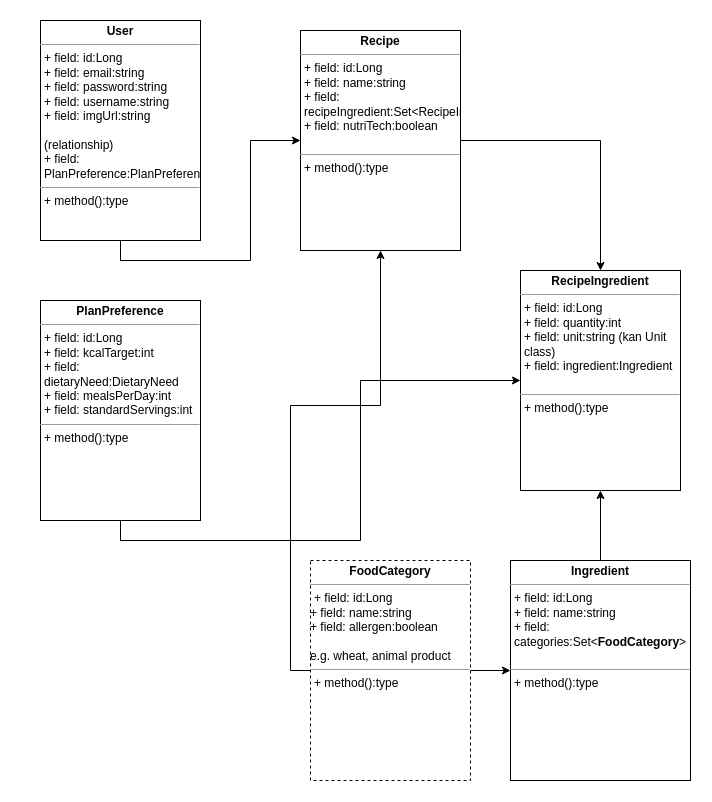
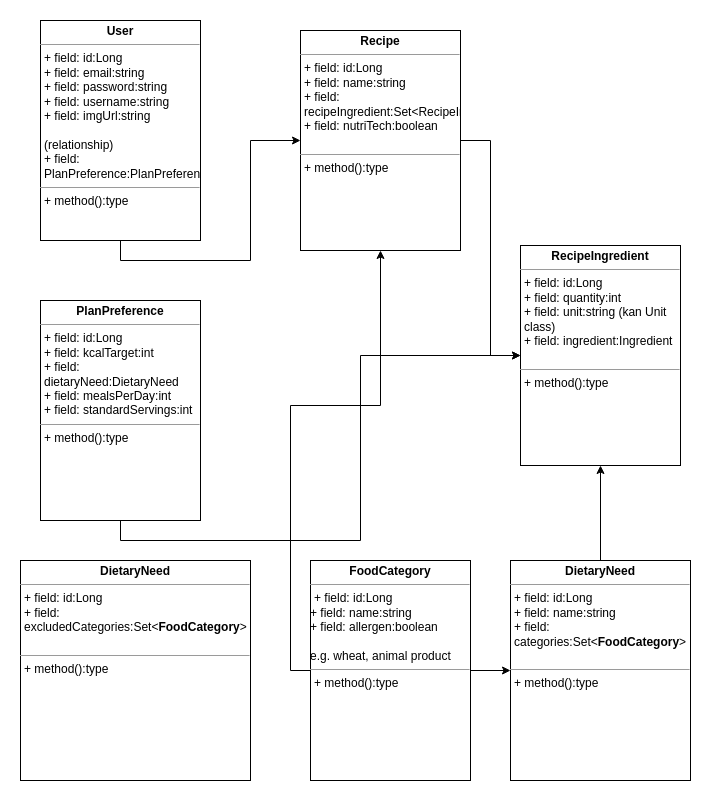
  <mxCell id="0" />
  <mxCell id="1" parent="0" />
  <mxCell id="2" style="edgeStyle=orthogonalEdgeStyle;rounded=0;orthogonalLoop=1;jettySize=auto;html=1;exitX=0.5;exitY=1;exitDx=0;exitDy=0;" parent="1" source="3" target="13" edge="1"><mxGeometry relative="1" as="geometry" /></mxCell>
  <mxCell id="3" value="&lt;p style=&quot;margin:0px;margin-top:4px;text-align:center;&quot;&gt;&lt;b&gt;User&lt;/b&gt;&lt;/p&gt;&lt;hr size=&quot;1&quot;&gt;&lt;p style=&quot;border-color: var(--border-color); margin: 0px 0px 0px 4px;&quot;&gt;+ field: id:Long&lt;/p&gt;&lt;p style=&quot;border-color: var(--border-color); margin: 0px 0px 0px 4px;&quot;&gt;&lt;span style=&quot;background-color: initial;&quot;&gt;+ field: email:string&lt;/span&gt;&lt;br&gt;&lt;/p&gt;&lt;p style=&quot;border-color: var(--border-color); margin: 0px 0px 0px 4px;&quot;&gt;+ field: password:string&lt;/p&gt;&lt;p style=&quot;border-color: var(--border-color); margin: 0px 0px 0px 4px;&quot;&gt;+ field: username:string&lt;/p&gt;&lt;p style=&quot;border-color: var(--border-color); margin: 0px 0px 0px 4px;&quot;&gt;+ field: imgUrl:string&lt;/p&gt;&lt;p style=&quot;border-color: var(--border-color); margin: 0px 0px 0px 4px;&quot;&gt;&lt;br&gt;&lt;/p&gt;&lt;p style=&quot;border-color: var(--border-color); margin: 0px 0px 0px 4px;&quot;&gt;(relationship)&lt;/p&gt;&lt;p style=&quot;border-color: var(--border-color); margin: 0px 0px 0px 4px;&quot;&gt;+ field: PlanPreference:PlanPreference&lt;br&gt;&lt;/p&gt;&lt;hr size=&quot;1&quot;&gt;&lt;p style=&quot;margin:0px;margin-left:4px;&quot;&gt;+ method():type&lt;/p&gt;" style="verticalAlign=top;align=left;overflow=fill;fontSize=12;fontFamily=Helvetica;html=1;whiteSpace=wrap;" parent="1" vertex="1"><mxGeometry x="40" y="20" width="160" height="220" as="geometry" /></mxCell>
  <mxCell id="4" value="&lt;p style=&quot;margin:0px;margin-top:4px;text-align:center;&quot;&gt;&lt;b&gt;PlanPreference&lt;/b&gt;&lt;/p&gt;&lt;hr size=&quot;1&quot;&gt;&lt;p style=&quot;border-color: var(--border-color); margin: 0px 0px 0px 4px;&quot;&gt;+ field: id:Long&lt;/p&gt;&lt;p style=&quot;border-color: var(--border-color); margin: 0px 0px 0px 4px;&quot;&gt;&lt;span style=&quot;background-color: initial;&quot;&gt;+ field: kcalTarget:int&lt;/span&gt;&lt;br&gt;&lt;/p&gt;&lt;p style=&quot;border-color: var(--border-color); margin: 0px 0px 0px 4px;&quot;&gt;+ field: dietaryNeed:DietaryNeed&lt;/p&gt;&lt;p style=&quot;border-color: var(--border-color); margin: 0px 0px 0px 4px;&quot;&gt;+ field: mealsPerDay:int&lt;/p&gt;&lt;p style=&quot;border-color: var(--border-color); margin: 0px 0px 0px 4px;&quot;&gt;&lt;span style=&quot;background-color: initial;&quot;&gt;+ field: standardServings:int&lt;/span&gt;&lt;br&gt;&lt;/p&gt;&lt;hr size=&quot;1&quot;&gt;&lt;p style=&quot;margin:0px;margin-left:4px;&quot;&gt;+ method():type&lt;/p&gt;" style="verticalAlign=top;align=left;overflow=fill;fontSize=12;fontFamily=Helvetica;html=1;whiteSpace=wrap;" parent="1" vertex="1"><mxGeometry x="40" y="300" width="160" height="220" as="geometry" /></mxCell>
+ <mxCell id="5" value="&lt;p style=&quot;margin:0px;margin-top:4px;text-align:center;&quot;&gt;&lt;b&gt;DietaryNeed&lt;/b&gt;&lt;/p&gt;&lt;hr size=&quot;1&quot;&gt;&lt;p style=&quot;border-color: var(--border-color); margin: 0px 0px 0px 4px;&quot;&gt;+ field: id:Long&lt;/p&gt;&lt;p style=&quot;border-color: var(--border-color); margin: 0px 0px 0px 4px;&quot;&gt;+ field: excludedCategories:Set&amp;lt;&lt;b style=&quot;border-color: var(--border-color); text-align: center;&quot;&gt;FoodCategory&lt;/b&gt;&lt;span style=&quot;background-color: initial;&quot;&gt;&amp;gt;&lt;/span&gt;&lt;/p&gt;&lt;p style=&quot;border-color: var(--border-color); margin: 0px 0px 0px 4px;&quot;&gt;&lt;br&gt;&lt;/p&gt;&lt;hr size=&quot;1&quot;&gt;&lt;p style=&quot;margin:0px;margin-left:4px;&quot;&gt;+ method():type&lt;/p&gt;" style="verticalAlign=top;align=left;overflow=fill;fontSize=12;fontFamily=Helvetica;html=1;whiteSpace=wrap;" parent="1" vertex="1"><mxGeometry x="20" y="560" width="230" height="220" as="geometry" /></mxCell>
  <mxCell id="6" style="edgeStyle=orthogonalEdgeStyle;rounded=0;orthogonalLoop=1;jettySize=auto;html=1;exitX=0;exitY=0.5;exitDx=0;exitDy=0;" parent="1" source="8" target="13" edge="1"><mxGeometry relative="1" as="geometry" /></mxCell>
  <mxCell id="7" style="edgeStyle=orthogonalEdgeStyle;rounded=0;orthogonalLoop=1;jettySize=auto;html=1;exitX=1;exitY=0.5;exitDx=0;exitDy=0;entryX=0;entryY=0.5;entryDx=0;entryDy=0;" parent="1" source="8" target="10" edge="1"><mxGeometry relative="1" as="geometry" /></mxCell>
- <mxCell id="8" value="&lt;p style=&quot;margin:0px;margin-top:4px;text-align:center;&quot;&gt;&lt;b&gt;FoodCategory&lt;/b&gt;&lt;/p&gt;&lt;hr size=&quot;1&quot;&gt;&lt;p style=&quot;border-color: var(--border-color); margin: 0px 0px 0px 4px;&quot;&gt;+ field: id:Long&lt;/p&gt;&lt;p style=&quot;border-color: var(--border-color); margin: 0px 0px 0px 4px;&quot;&gt;&lt;/p&gt;+ field: name:string&lt;br&gt;+ field: allergen:boolean&lt;br&gt;&lt;br&gt;e.g. wheat, animal product&lt;br&gt;&lt;hr size=&quot;1&quot;&gt;&lt;p style=&quot;margin:0px;margin-left:4px;&quot;&gt;+ method():type&lt;/p&gt;" style="verticalAlign=top;align=left;overflow=fill;fontSize=12;fontFamily=Helvetica;html=1;whiteSpace=wrap;dashed=1;" parent="1" vertex="1"><mxGeometry x="310" y="560" width="160" height="220" as="geometry" /></mxCell>
+ <mxCell id="8" value="&lt;p style=&quot;margin:0px;margin-top:4px;text-align:center;&quot;&gt;&lt;b&gt;FoodCategory&lt;/b&gt;&lt;/p&gt;&lt;hr size=&quot;1&quot;&gt;&lt;p style=&quot;border-color: var(--border-color); margin: 0px 0px 0px 4px;&quot;&gt;+ field: id:Long&lt;/p&gt;&lt;p style=&quot;border-color: var(--border-color); margin: 0px 0px 0px 4px;&quot;&gt;&lt;/p&gt;+ field: name:string&lt;br&gt;+ field: allergen:boolean&lt;br&gt;&lt;br&gt;e.g. wheat, animal product&lt;br&gt;&lt;hr size=&quot;1&quot;&gt;&lt;p style=&quot;margin:0px;margin-left:4px;&quot;&gt;+ method():type&lt;/p&gt;" style="verticalAlign=top;align=left;overflow=fill;fontSize=12;fontFamily=Helvetica;html=1;whiteSpace=wrap;" parent="1" vertex="1"><mxGeometry x="310" y="560" width="160" height="220" as="geometry" /></mxCell>
  <mxCell id="9" style="edgeStyle=orthogonalEdgeStyle;rounded=0;orthogonalLoop=1;jettySize=auto;html=1;exitX=0.5;exitY=0;exitDx=0;exitDy=0;entryX=0.5;entryY=1;entryDx=0;entryDy=0;" parent="1" source="10" target="14" edge="1"><mxGeometry relative="1" as="geometry" /></mxCell>
- <mxCell id="10" value="&lt;p style=&quot;margin:0px;margin-top:4px;text-align:center;&quot;&gt;&lt;b&gt;Ingredient&lt;/b&gt;&lt;/p&gt;&lt;hr size=&quot;1&quot;&gt;&lt;p style=&quot;border-color: var(--border-color); margin: 0px 0px 0px 4px;&quot;&gt;+ field: id:Long&lt;/p&gt;&lt;p style=&quot;border-color: var(--border-color); margin: 0px 0px 0px 4px;&quot;&gt;&lt;span style=&quot;background-color: initial;&quot;&gt;+ field: name:string&lt;/span&gt;&lt;br&gt;&lt;/p&gt;&lt;p style=&quot;border-color: var(--border-color); margin: 0px 0px 0px 4px;&quot;&gt;+ field: categories:Set&amp;lt;&lt;b style=&quot;border-color: var(--border-color); text-align: center;&quot;&gt;FoodCategory&lt;/b&gt;&lt;span style=&quot;background-color: initial;&quot;&gt;&amp;gt;&lt;/span&gt;&lt;/p&gt;&lt;p style=&quot;border-color: var(--border-color); margin: 0px 0px 0px 4px;&quot;&gt;&lt;br&gt;&lt;/p&gt;&lt;hr size=&quot;1&quot;&gt;&lt;p style=&quot;margin:0px;margin-left:4px;&quot;&gt;+ method():type&lt;/p&gt;" style="verticalAlign=top;align=left;overflow=fill;fontSize=12;fontFamily=Helvetica;html=1;whiteSpace=wrap;" parent="1" vertex="1"><mxGeometry x="510" y="560" width="180" height="220" as="geometry" /></mxCell>
+ <mxCell id="10" value="&lt;p style=&quot;margin:0px;margin-top:4px;text-align:center;&quot;&gt;&lt;b&gt;DietaryNeed&lt;/b&gt;&lt;/p&gt;&lt;hr size=&quot;1&quot;&gt;&lt;p style=&quot;border-color: var(--border-color); margin: 0px 0px 0px 4px;&quot;&gt;+ field: id:Long&lt;/p&gt;&lt;p style=&quot;border-color: var(--border-color); margin: 0px 0px 0px 4px;&quot;&gt;&lt;span style=&quot;background-color: initial;&quot;&gt;+ field: name:string&lt;/span&gt;&lt;br&gt;&lt;/p&gt;&lt;p style=&quot;border-color: var(--border-color); margin: 0px 0px 0px 4px;&quot;&gt;+ field: categories:Set&amp;lt;&lt;b style=&quot;border-color: var(--border-color); text-align: center;&quot;&gt;FoodCategory&lt;/b&gt;&lt;span style=&quot;background-color: initial;&quot;&gt;&amp;gt;&lt;/span&gt;&lt;/p&gt;&lt;p style=&quot;border-color: var(--border-color); margin: 0px 0px 0px 4px;&quot;&gt;&lt;br&gt;&lt;/p&gt;&lt;hr size=&quot;1&quot;&gt;&lt;p style=&quot;margin:0px;margin-left:4px;&quot;&gt;+ method():type&lt;/p&gt;" style="verticalAlign=top;align=left;overflow=fill;fontSize=12;fontFamily=Helvetica;html=1;whiteSpace=wrap;" parent="1" vertex="1"><mxGeometry x="510" y="560" width="180" height="220" as="geometry" /></mxCell>
  <mxCell id="11" style="edgeStyle=orthogonalEdgeStyle;rounded=0;orthogonalLoop=1;jettySize=auto;html=1;exitX=0.5;exitY=1;exitDx=0;exitDy=0;" parent="1" source="4" target="14" edge="1"><mxGeometry relative="1" as="geometry" /></mxCell>
  <mxCell id="12" style="edgeStyle=orthogonalEdgeStyle;rounded=0;orthogonalLoop=1;jettySize=auto;html=1;" parent="1" source="13" target="14" edge="1"><mxGeometry relative="1" as="geometry" /></mxCell>
  <mxCell id="13" value="&lt;p style=&quot;margin:0px;margin-top:4px;text-align:center;&quot;&gt;&lt;b&gt;Recipe&lt;/b&gt;&lt;/p&gt;&lt;hr size=&quot;1&quot;&gt;&lt;p style=&quot;border-color: var(--border-color); margin: 0px 0px 0px 4px;&quot;&gt;+ field: id:Long&lt;/p&gt;&lt;p style=&quot;border-color: var(--border-color); margin: 0px 0px 0px 4px;&quot;&gt;&lt;span style=&quot;background-color: initial;&quot;&gt;+ field: name:string&lt;/span&gt;&lt;br&gt;&lt;/p&gt;&lt;p style=&quot;border-color: var(--border-color); margin: 0px 0px 0px 4px;&quot;&gt;+ field: recipeIngredient:Set&amp;lt;RecipeIngredient&amp;gt;&lt;/p&gt;&lt;p style=&quot;border-color: var(--border-color); margin: 0px 0px 0px 4px;&quot;&gt;+ field: nutriTech:boolean&lt;/p&gt;&lt;p style=&quot;border-color: var(--border-color); margin: 0px 0px 0px 4px;&quot;&gt;&lt;br&gt;&lt;/p&gt;&lt;hr size=&quot;1&quot;&gt;&lt;p style=&quot;margin:0px;margin-left:4px;&quot;&gt;+ method():type&lt;/p&gt;" style="verticalAlign=top;align=left;overflow=fill;fontSize=12;fontFamily=Helvetica;html=1;whiteSpace=wrap;" parent="1" vertex="1"><mxGeometry x="300" y="30" width="160" height="220" as="geometry" /></mxCell>
- <mxCell id="14" value="&lt;p style=&quot;margin:0px;margin-top:4px;text-align:center;&quot;&gt;&lt;b&gt;RecipeIngredient&lt;/b&gt;&lt;/p&gt;&lt;hr size=&quot;1&quot;&gt;&lt;p style=&quot;border-color: var(--border-color); margin: 0px 0px 0px 4px;&quot;&gt;+ field: id:Long&lt;/p&gt;&lt;p style=&quot;border-color: var(--border-color); margin: 0px 0px 0px 4px;&quot;&gt;&lt;span style=&quot;background-color: initial;&quot;&gt;+ field: quantity:int&lt;/span&gt;&lt;br&gt;&lt;/p&gt;&lt;p style=&quot;border-color: var(--border-color); margin: 0px 0px 0px 4px;&quot;&gt;+ field: unit:string (kan Unit class)&lt;/p&gt;&lt;p style=&quot;border-color: var(--border-color); margin: 0px 0px 0px 4px;&quot;&gt;+ field: ingredient:Ingredient&lt;/p&gt;&lt;p style=&quot;border-color: var(--border-color); margin: 0px 0px 0px 4px;&quot;&gt;&lt;br&gt;&lt;/p&gt;&lt;hr size=&quot;1&quot;&gt;&lt;p style=&quot;margin:0px;margin-left:4px;&quot;&gt;+ method():type&lt;/p&gt;" style="verticalAlign=top;align=left;overflow=fill;fontSize=12;fontFamily=Helvetica;html=1;whiteSpace=wrap;" parent="1" vertex="1"><mxGeometry x="520" y="270" width="160" height="220" as="geometry" /></mxCell>
+ <mxCell id="14" value="&lt;p style=&quot;margin:0px;margin-top:4px;text-align:center;&quot;&gt;&lt;b&gt;RecipeIngredient&lt;/b&gt;&lt;/p&gt;&lt;hr size=&quot;1&quot;&gt;&lt;p style=&quot;border-color: var(--border-color); margin: 0px 0px 0px 4px;&quot;&gt;+ field: id:Long&lt;/p&gt;&lt;p style=&quot;border-color: var(--border-color); margin: 0px 0px 0px 4px;&quot;&gt;&lt;span style=&quot;background-color: initial;&quot;&gt;+ field: quantity:int&lt;/span&gt;&lt;br&gt;&lt;/p&gt;&lt;p style=&quot;border-color: var(--border-color); margin: 0px 0px 0px 4px;&quot;&gt;+ field: unit:string (kan Unit class)&lt;/p&gt;&lt;p style=&quot;border-color: var(--border-color); margin: 0px 0px 0px 4px;&quot;&gt;+ field: ingredient:Ingredient&lt;/p&gt;&lt;p style=&quot;border-color: var(--border-color); margin: 0px 0px 0px 4px;&quot;&gt;&lt;br&gt;&lt;/p&gt;&lt;hr size=&quot;1&quot;&gt;&lt;p style=&quot;margin:0px;margin-left:4px;&quot;&gt;+ method():type&lt;/p&gt;" style="verticalAlign=top;align=left;overflow=fill;fontSize=12;fontFamily=Helvetica;html=1;whiteSpace=wrap;" parent="1" vertex="1"><mxGeometry x="520" y="245" width="160" height="220" as="geometry" /></mxCell>
